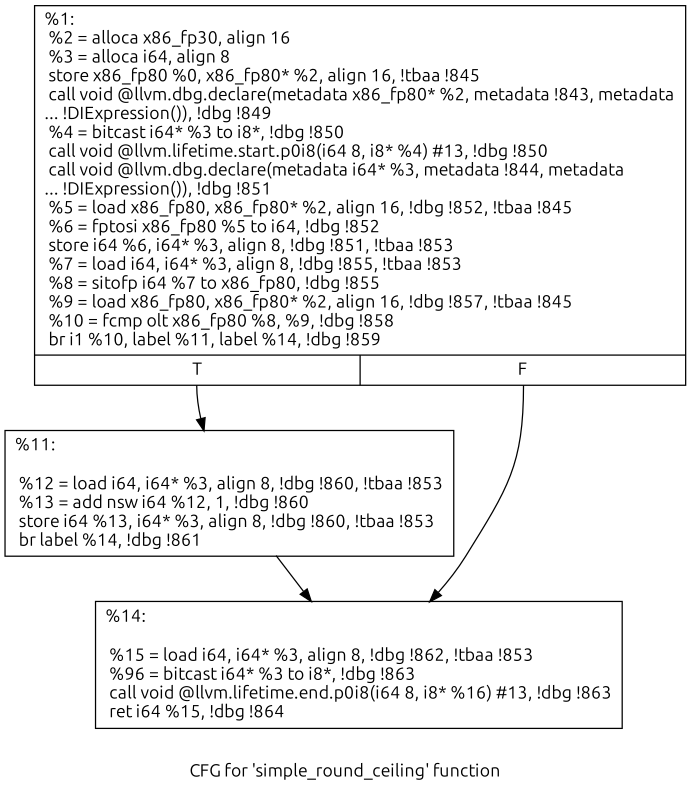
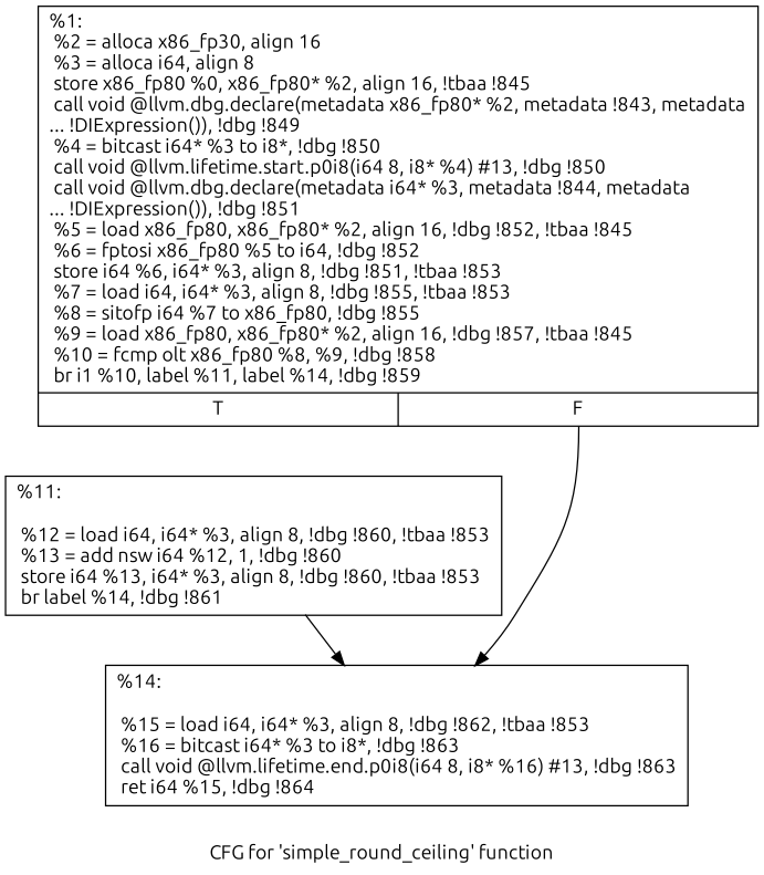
  digraph {
    fontname=Ubuntu
    label="CFG for 'simple_round_ceiling' function"
    node [fontname=Ubuntu shape=record]
    edge [fontname=Ubuntu]
    n1 [label="{%1:\l  %2 = alloca x86_fp30, align 16\l  %3 = alloca i64, align 8\l  store x86_fp80 %0, x86_fp80* %2, align 16, !tbaa !845\l  call void @llvm.dbg.declare(metadata x86_fp80* %2, metadata !843, metadata\l... !DIExpression()), !dbg !849\l  %4 = bitcast i64* %3 to i8*, !dbg !850\l  call void @llvm.lifetime.start.p0i8(i64 8, i8* %4) #13, !dbg !850\l  call void @llvm.dbg.declare(metadata i64* %3, metadata !844, metadata\l... !DIExpression()), !dbg !851\l  %5 = load x86_fp80, x86_fp80* %2, align 16, !dbg !852, !tbaa !845\l  %6 = fptosi x86_fp80 %5 to i64, !dbg !852\l  store i64 %6, i64* %3, align 8, !dbg !851, !tbaa !853\l  %7 = load i64, i64* %3, align 8, !dbg !855, !tbaa !853\l  %8 = sitofp i64 %7 to x86_fp80, !dbg !855\l  %9 = load x86_fp80, x86_fp80* %2, align 16, !dbg !857, !tbaa !845\l  %10 = fcmp olt x86_fp80 %8, %9, !dbg !858\l  br i1 %10, label %11, label %14, !dbg !859\l|{<s0>T|<s1>F}}"]
    n2 [label="{%11:\l\l  %12 = load i64, i64* %3, align 8, !dbg !860, !tbaa !853\l  %13 = add nsw i64 %12, 1, !dbg !860\l  store i64 %13, i64* %3, align 8, !dbg !860, !tbaa !853\l  br label %14, !dbg !861\l}"]
-   n3 [label="{%14:\l\l  %15 = load i64, i64* %3, align 8, !dbg !862, !tbaa !853\l  %96 = bitcast i64* %3 to i8*, !dbg !863\l  call void @llvm.lifetime.end.p0i8(i64 8, i8* %16) #13, !dbg !863\l  ret i64 %15, !dbg !864\l}"]
-   n1 -> n2 [tailport=s0]
+   n3 [label="{%14:\l\l  %15 = load i64, i64* %3, align 8, !dbg !862, !tbaa !853\l  %16 = bitcast i64* %3 to i8*, !dbg !863\l  call void @llvm.lifetime.end.p0i8(i64 8, i8* %16) #13, !dbg !863\l  ret i64 %15, !dbg !864\l}"]
    n1 -> n3 [tailport=s1]
    n2 -> n3
  }
